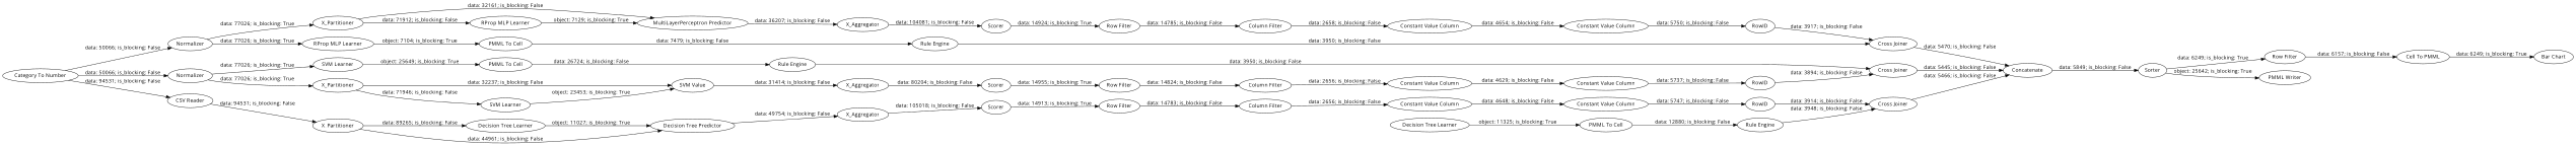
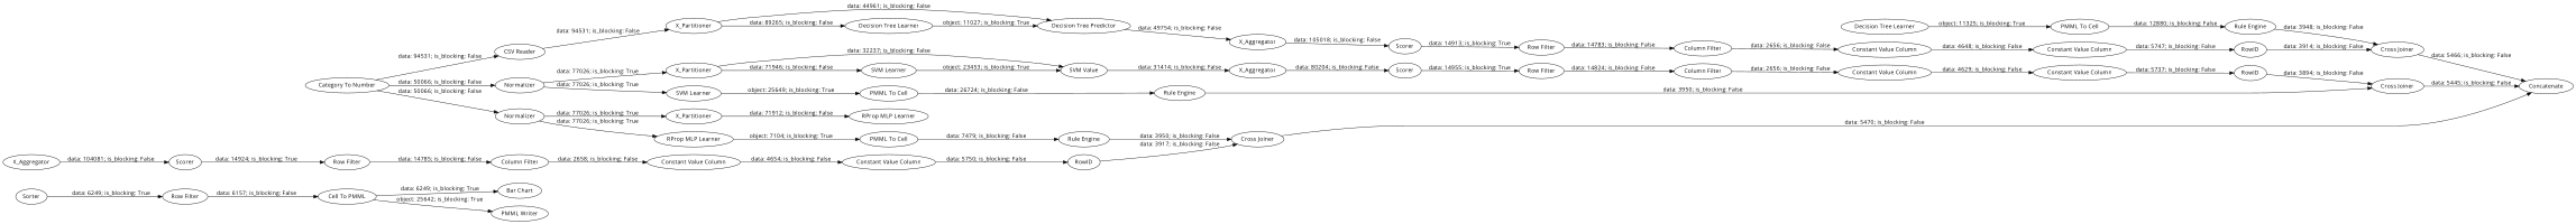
  digraph {
    fontname="Open Sans"
    rankdir=LR
    node [fontname="Open Sans"]
    edge [fontname="Open Sans"]
    n1 [label=Sorter]
    n2 [label="Row Filter"]
    n3 [label="Bar Chart"]
    n4 [label="Cell To PMML"]
    n5 [label="Row Filter"]
    n6 [label="Column Filter"]
    n7 [label="Constant Value Column"]
    n8 [label="Constant Value Column"]
    n9 [label=RowID]
    n10 [label="Cross Joiner"]
    n11 [label="PMML To Cell"]
    n12 [label="Rule Engine"]
    n13 [label="Decision Tree Predictor"]
    n14 [label=X_Aggregator]
    n15 [label=Scorer]
-   n16 [label="MultiLayerPerceptron Predictor"]
    n17 [label=X_Aggregator]
    n18 [label=Scorer]
    n19 [label="Decision Tree Learner"]
    n20 [label="Column Filter"]
    n21 [label="Constant Value Column"]
    n22 [label="Row Filter"]
    n23 [label="Column Filter"]
    n24 [label="Rule Engine"]
    n25 [label="Cross Joiner"]
    n26 [label=Concatenate]
    n27 [label="SVM Learner"]
    n28 [label="SVM Value"]
    n29 [label=X_Aggregator]
    n30 [label="Constant Value Column"]
    n31 [label=RowID]
    n32 [label="Constant Value Column"]
    n33 [label="Constant Value Column"]
    n34 [label=RowID]
    n35 [label="Cross Joiner"]
    n36 [label=X_Partitioner]
    n37 [label=Normalizer]
    n38 [label="RProp MLP Learner"]
    n39 [label=X_Partitioner]
    n40 [label="PMML To Cell"]
    n41 [label="RProp MLP Learner"]
    n42 [label=Scorer]
    n43 [label="Row Filter"]
    n44 [label="Decision Tree Learner"]
    n45 [label="PMML To Cell"]
    n46 [label=X_Partitioner]
    n47 [label="Rule Engine"]
    n48 [label="PMML Writer"]
    n49 [label="CSV Reader"]
    n50 [label="Category To Number"]
    n51 [label=Normalizer]
    n52 [label="SVM Learner"]
    n1 -> n2 [label="data: 6249; is_blocking: True"]
    n2 -> n4 [label="data: 6157; is_blocking: False"]
    n4 -> n3 [label="data: 6249; is_blocking: True"]
-   n1 -> n48 [label="object: 25642; is_blocking: True"]
+   n4 -> n48 [label="object: 25642; is_blocking: True"]
    n5 -> n6 [label="data: 14783; is_blocking: False"]
    n6 -> n7 [label="data: 2656; is_blocking: False"]
    n7 -> n30 [label="data: 4648; is_blocking: False"]
    n8 -> n9 [label="data: 5737; is_blocking: False"]
    n9 -> n10 [label="data: 3894; is_blocking: False"]
    n10 -> n26 [label="data: 5445; is_blocking: False"]
    n11 -> n12 [label="data: 26724; is_blocking: False"]
    n12 -> n10 [label="data: 3950; is_blocking: False"]
    n13 -> n14 [label="data: 49754; is_blocking: False"]
    n14 -> n15 [label="data: 105018; is_blocking: False"]
    n15 -> n5 [label="data: 14913; is_blocking: True"]
-   n16 -> n17 [label="data: 36207; is_blocking: False"]
    n17 -> n18 [label="data: 104081; is_blocking: False"]
    n18 -> n22 [label="data: 14924; is_blocking: True"]
    n19 -> n13 [label="object: 11027; is_blocking: True"]
    n20 -> n21 [label="data: 2656; is_blocking: False"]
    n21 -> n8 [label="data: 4629; is_blocking: False"]
    n22 -> n23 [label="data: 14785; is_blocking: False"]
    n23 -> n32 [label="data: 2658; is_blocking: False"]
    n24 -> n25 [label="data: 3948; is_blocking: False"]
    n25 -> n26 [label="data: 5466; is_blocking: False"]
-   n26 -> n1 [label="data: 5849; is_blocking: False"]
    n27 -> n28 [label="object: 23453; is_blocking: True"]
    n28 -> n29 [label="data: 31414; is_blocking: False"]
    n29 -> n42 [label="data: 80204; is_blocking: False"]
    n30 -> n31 [label="data: 5747; is_blocking: False"]
    n31 -> n25 [label="data: 3914; is_blocking: False"]
    n32 -> n33 [label="data: 4654; is_blocking: False"]
    n33 -> n34 [label="data: 5750; is_blocking: False"]
    n34 -> n35 [label="data: 3917; is_blocking: False"]
    n35 -> n26 [label="data: 5470; is_blocking: False"]
    n36 -> n27 [label="data: 71946; is_blocking: False"]
    n36 -> n28 [label="data: 32237; is_blocking: False"]
    n37 -> n38 [label="data: 77026; is_blocking: True"]
    n37 -> n39 [label="data: 77026; is_blocking: True"]
    n38 -> n40 [label="object: 7104; is_blocking: True"]
-   n39 -> n16 [label="data: 32161; is_blocking: False"]
    n39 -> n41 [label="data: 71912; is_blocking: False"]
    n40 -> n47 [label="data: 7479; is_blocking: False"]
-   n41 -> n16 [label="object: 7129; is_blocking: True"]
    n42 -> n43 [label="data: 14955; is_blocking: True"]
    n43 -> n20 [label="data: 14824; is_blocking: False"]
    n44 -> n45 [label="object: 11325; is_blocking: True"]
    n45 -> n24 [label="data: 12880; is_blocking: False"]
    n46 -> n13 [label="data: 44961; is_blocking: False"]
    n46 -> n19 [label="data: 89265; is_blocking: False"]
    n47 -> n35 [label="data: 3950; is_blocking: False"]
    n49 -> n46 [label="data: 94531; is_blocking: False"]
    n50 -> n37 [label="data: 50066; is_blocking: False"]
    n50 -> n49 [label="data: 94531; is_blocking: False"]
    n50 -> n51 [label="data: 50066; is_blocking: False"]
    n51 -> n36 [label="data: 77026; is_blocking: True"]
    n51 -> n52 [label="data: 77026; is_blocking: True"]
    n52 -> n11 [label="object: 25649; is_blocking: True"]
  }
